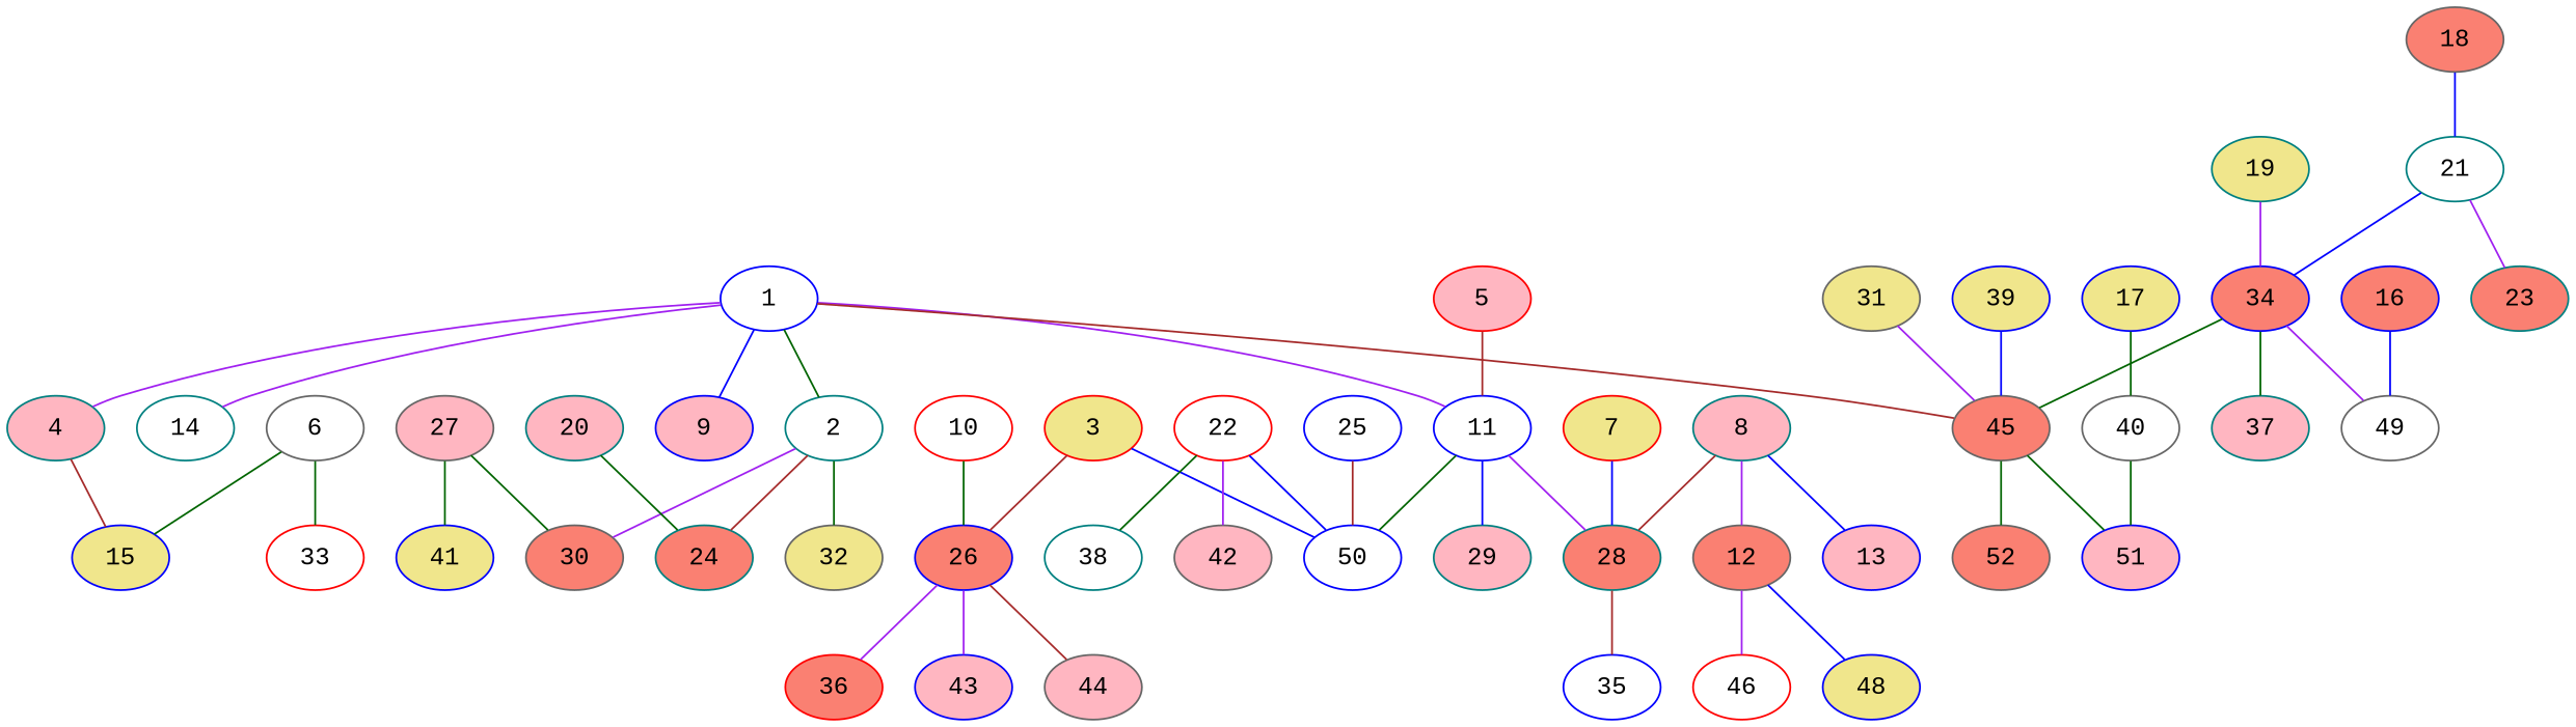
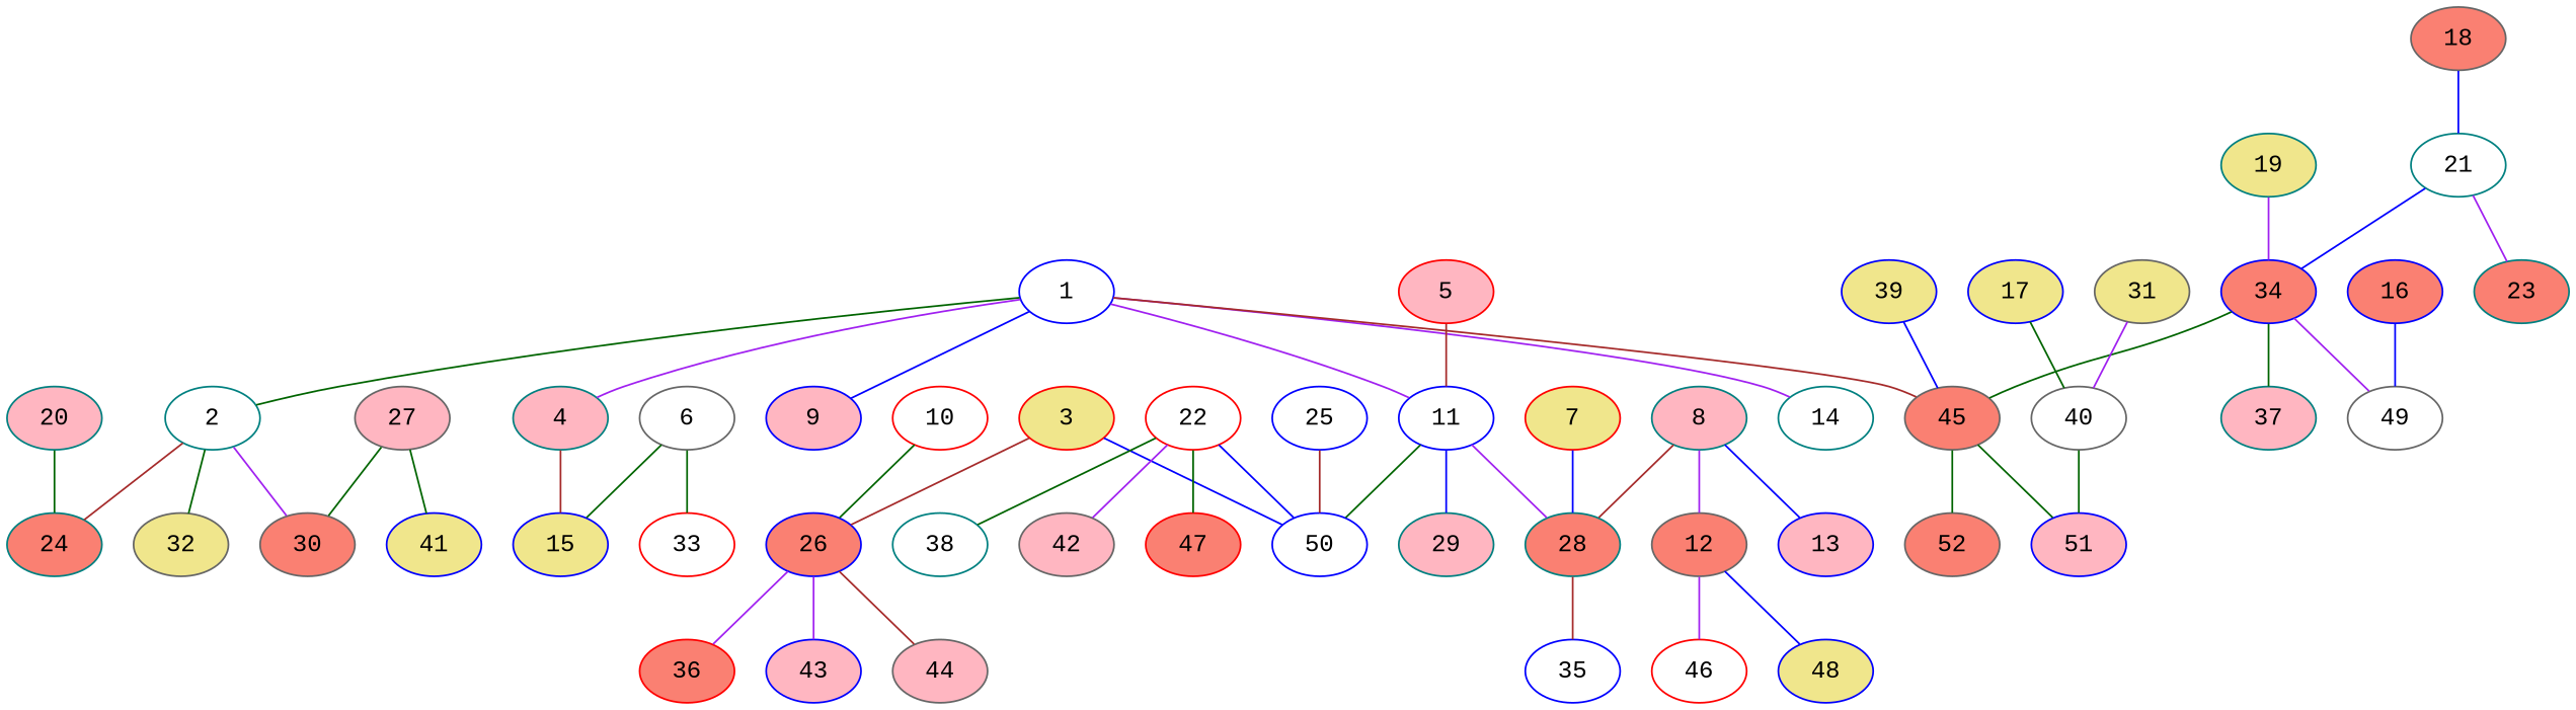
  graph {
    fontname="Liberation Mono"
    node [color=blue fillcolor=white fontname="Liberation Mono" style=filled]
    edge [color=darkgreen fontname="Liberation Mono" weight=1.0]
    2 [color=teal]
    1
    4 [color=teal fillcolor=lightpink]
    9 [fillcolor=lightpink]
    11
    14 [color=teal]
    45 [color=gray40 fillcolor=salmon]
    24 [color=teal fillcolor=salmon]
    30 [color=gray40 fillcolor=salmon]
    32 [color=gray40 fillcolor=khaki]
    15 [fillcolor=khaki]
    50
    28 [color=teal fillcolor=salmon]
    29 [color=teal fillcolor=lightpink]
    51 [fillcolor=lightpink]
    52 [color=gray40 fillcolor=salmon]
    3 [color=red fillcolor=khaki]
    26 [fillcolor=salmon]
    36 [color=red fillcolor=salmon]
    43 [fillcolor=lightpink]
    44 [color=gray40 fillcolor=lightpink]
    5 [color=red fillcolor=lightpink]
    6 [color=gray40]
    33 [color=red]
    7 [color=red fillcolor=khaki]
    35
    8 [color=teal fillcolor=lightpink]
    12 [color=gray40 fillcolor=salmon]
    13 [fillcolor=lightpink]
    46 [color=red]
    48 [fillcolor=khaki]
    10 [color=red]
    16 [fillcolor=salmon]
    49 [color=gray40]
    17 [fillcolor=khaki]
    40 [color=gray40]
    18 [color=gray40 fillcolor=salmon]
    21 [color=teal]
    34 [fillcolor=salmon]
    23 [color=teal fillcolor=salmon]
    19 [color=teal fillcolor=khaki]
    37 [color=teal fillcolor=lightpink]
    20 [color=teal fillcolor=lightpink]
    22 [color=red]
    38 [color=teal]
    42 [color=gray40 fillcolor=lightpink]
+   47 [color=red fillcolor=salmon]
    25
    27 [color=gray40 fillcolor=lightpink]
    41 [fillcolor=khaki]
    31 [color=gray40 fillcolor=khaki]
    39 [fillcolor=khaki]
    2 -- 24 [color=brown]
    2 -- 30 [color=purple]
    2 -- 32
    1 -- 2
    1 -- 4 [color=purple]
    1 -- 9 [color=blue]
    1 -- 11 [color=purple]
    1 -- 14 [color=purple]
    1 -- 45 [color=brown]
    4 -- 15 [color=brown]
    11 -- 50
    11 -- 28 [color=purple]
    11 -- 29 [color=blue]
    45 -- 51
    45 -- 52
    28 -- 35 [color=brown]
    3 -- 50 [color=blue]
    3 -- 26 [color=brown]
    26 -- 36 [color=purple]
    26 -- 43 [color=purple]
    26 -- 44 [color=brown]
    5 -- 11 [color=brown]
    6 -- 15
    6 -- 33
    7 -- 28 [color=blue]
    8 -- 28 [color=brown]
    8 -- 12 [color=purple]
    8 -- 13 [color=blue]
    12 -- 46 [color=purple]
    12 -- 48 [color=blue]
    10 -- 26
    16 -- 49 [color=blue]
    17 -- 40
    40 -- 51
    18 -- 21 [color=blue]
    21 -- 34 [color=blue]
    21 -- 23 [color=purple]
    34 -- 45
    34 -- 49 [color=purple]
    34 -- 37
    19 -- 34 [color=purple]
    20 -- 24
    22 -- 50 [color=blue]
    22 -- 38
    22 -- 42 [color=purple]
+   22 -- 47
    25 -- 50 [color=brown]
    27 -- 30
    27 -- 41
-   31 -- 45 [color=purple]
+   31 -- 40 [color=purple]
    39 -- 45 [color=blue]
  }
